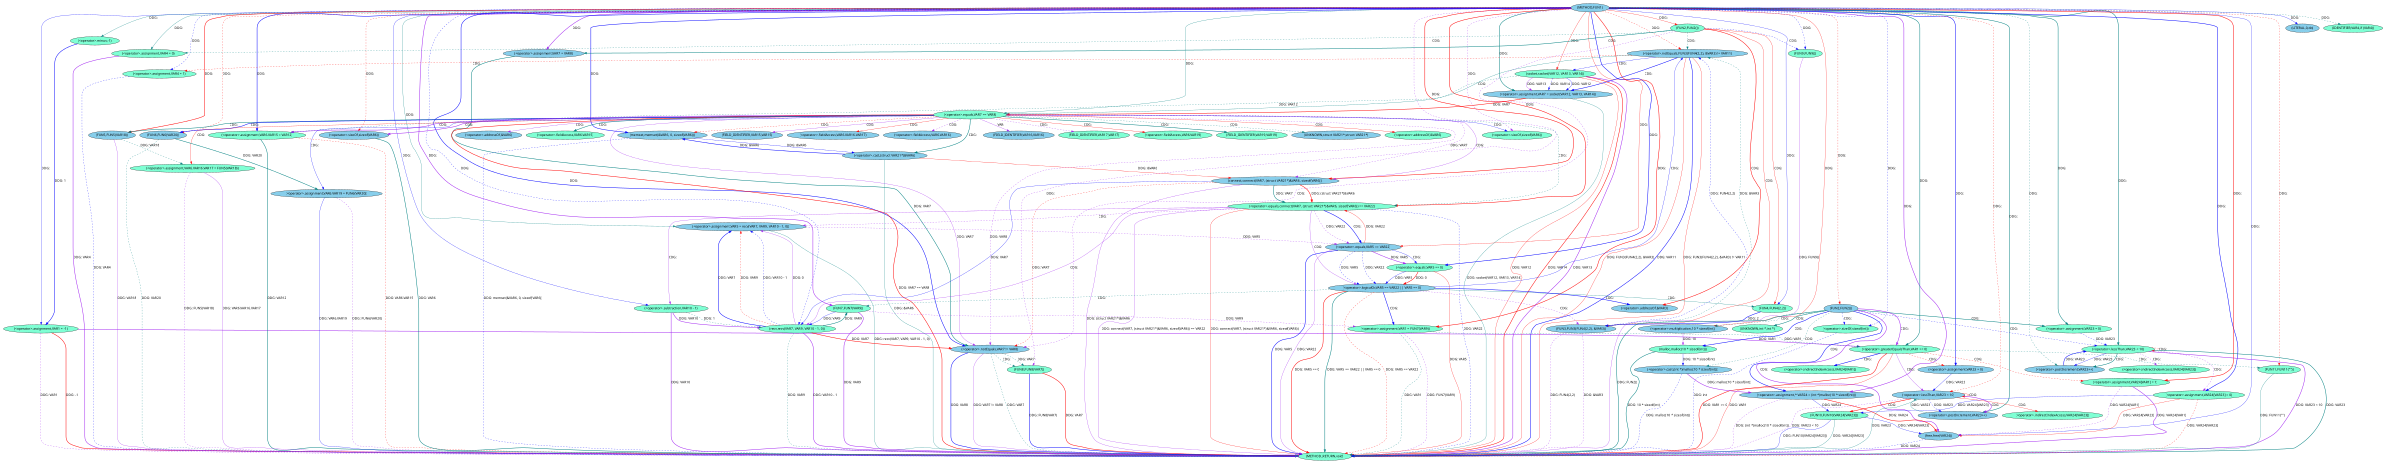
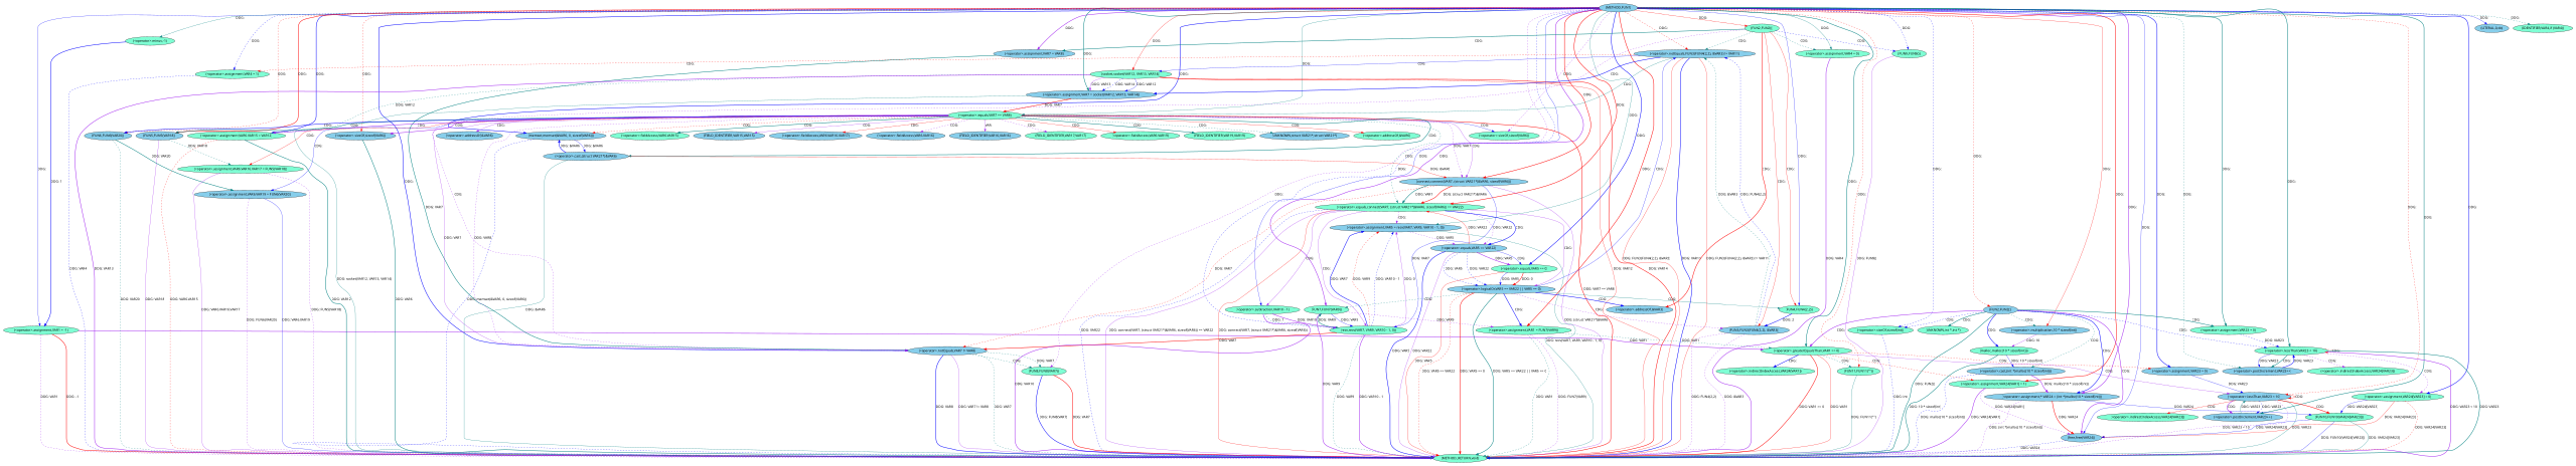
  digraph {
    fontname="Noto Sans"
    node [fillcolor=aquamarine fontname="Noto Sans" style=filled]
    edge [color=blue fontname="Noto Sans" style=bold]
    n1 [fillcolor=skyblue label="(METHOD,FUN1)"]
    n2 [label="(<operator>.assignment,VAR1 = -1)"]
    n3 [label="(<operator>.minus,-1)"]
    n4 [label="(FUN2,FUN2())"]
    n5 [label="(<operator>.assignment,VAR4 = 0)"]
    n6 [fillcolor=skyblue label="(<operator>.assignment,VAR7 = VAR8)"]
    n7 [fillcolor=skyblue label="(<operator>.notEquals,FUN3(FUN4(2,2), &VAR3) != VAR11)"]
    n8 [label="(FUN4,FUN4(2,2))"]
    n9 [label="(<operator>.assignment,VAR4 = 1)"]
    n10 [fillcolor=skyblue label="(<operator>.assignment,VAR7 = socket(VAR12, VAR13, VAR14))"]
    n11 [label="(socket,socket(VAR12, VAR13, VAR14))"]
    n12 [label="(<operator>.equals,VAR7 == VAR8)"]
    n13 [fillcolor=skyblue label="(memset,memset(&VAR6, 0, sizeof(VAR6)))"]
    n14 [label="(<operator>.sizeOf,sizeof(VAR6))"]
    n15 [label="(<operator>.assignment,VAR6.VAR15 = VAR12)"]
    n16 [fillcolor=skyblue label="(FUN5,FUN5(VAR18))"]
    n17 [fillcolor=skyblue label="(FUN6,FUN6(VAR20))"]
    n18 [label="(<operator>.equals,connect(VAR7, (struct VAR21*)&VAR6, sizeof(VAR6)) == VAR22)"]
    n19 [fillcolor=skyblue label="(connect,connect(VAR7, (struct VAR21*)&VAR6, sizeof(VAR6)))"]
    n20 [fillcolor=skyblue label="(<operator>.sizeOf,sizeof(VAR6))"]
    n21 [fillcolor=skyblue label="(<operator>.assignment,VAR5 = recv(VAR7, VAR9, VAR10 - 1, 0))"]
    n22 [label="(recv,recv(VAR7, VAR9, VAR10 - 1, 0))"]
    n23 [label="(<operator>.subtraction,VAR10 - 1)"]
    n24 [fillcolor=skyblue label="(<operator>.equals,VAR5 == VAR22)"]
    n25 [label="(<operator>.equals,VAR5 == 0)"]
    n26 [label="(<operator>.assignment,VAR1 = FUN7(VAR9))"]
    n27 [label="(FUN7,FUN7(VAR9))"]
    n28 [fillcolor=skyblue label="(LITERAL,0,do)"]
    n29 [fillcolor=skyblue label="(<operator>.notEquals,VAR7 != VAR8)"]
    n30 [label="(FUN8,FUN8(VAR7))"]
    n31 [label="(IDENTIFIER,VAR4,if (VAR4))"]
    n32 [label="(FUN9,FUN9())"]
    n33 [fillcolor=skyblue label="(FUN2,FUN2())"]
    n34 [fillcolor=skyblue label="(<operator>.assignment,* VAR24 = (int *)malloc(10 * sizeof(int)))"]
    n35 [fillcolor=skyblue label="(<operator>.multiplication,10 * sizeof(int))"]
    n36 [label="(<operator>.sizeOf,sizeof(int))"]
    n37 [label="(<operator>.assignment,VAR23 = 0)"]
    n38 [label="(<operator>.lessThan,VAR23 < 10)"]
    n39 [fillcolor=skyblue label="(<operator>.postIncrement,VAR23++)"]
    n40 [label="(<operator>.assignment,VAR24[VAR23] = 0)"]
    n41 [label="(<operator>.greaterEqualsThan,VAR1 >= 0)"]
    n42 [label="(<operator>.assignment,VAR24[VAR1] = 1)"]
    n43 [fillcolor=skyblue label="(<operator>.assignment,VAR23 = 0)"]
    n44 [fillcolor=skyblue label="(<operator>.lessThan,VAR23 < 10)"]
    n45 [fillcolor=skyblue label="(<operator>.postIncrement,VAR23++)"]
    n46 [label="(FUN11,FUN11(\"\"))"]
    n47 [fillcolor=skyblue label="(free,free(VAR24))"]
    n48 [label="(METHOD_RETURN,void)"]
    n49 [fillcolor=skyblue label="(FUN3,FUN3(FUN4(2,2), &VAR3))"]
    n50 [fillcolor=skyblue label="(<operator>.addressOf,&VAR3)"]
    n51 [label="(<operator>.assignment,VAR6.VAR16.VAR17 = FUN5(VAR18))"]
    n52 [fillcolor=skyblue label="(<operator>.assignment,VAR6.VAR19 = FUN6(VAR20))"]
    n53 [fillcolor=skyblue label="(<operator>.cast,(struct VAR21*)&VAR6)"]
    n54 [fillcolor=skyblue label="(<operator>.addressOf,&VAR6)"]
    n55 [label="(<operator>.fieldAccess,VAR6.VAR15)"]
    n56 [fillcolor=skyblue label="(FIELD_IDENTIFIER,VAR15,VAR15)"]
    n57 [fillcolor=skyblue label="(<operator>.fieldAccess,VAR6.VAR16.VAR17)"]
    n58 [fillcolor=skyblue label="(<operator>.fieldAccess,VAR6.VAR16)"]
    n59 [fillcolor=skyblue label="(FIELD_IDENTIFIER,VAR16,VAR16)"]
    n60 [label="(FIELD_IDENTIFIER,VAR17,VAR17)"]
    n61 [label="(<operator>.fieldAccess,VAR6.VAR19)"]
    n62 [label="(FIELD_IDENTIFIER,VAR19,VAR19)"]
    n63 [fillcolor=skyblue label="(UNKNOWN,struct VAR21*,struct VAR21*)"]
    n64 [label="(<operator>.addressOf,&VAR6)"]
    n65 [fillcolor=skyblue label="(<operator>.logicalOr,VAR5 == VAR22 || VAR5 == 0)"]
    n66 [fillcolor=skyblue label="(<operator>.cast,(int *)malloc(10 * sizeof(int)))"]
    n67 [label="(malloc,malloc(10 * sizeof(int)))"]
    n68 [label="(UNKNOWN,int *,int *)"]
    n69 [label="(FUN10,FUN10(VAR24[VAR23]))"]
    n70 [label="(<operator>.indirectIndexAccess,VAR24[VAR23])"]
    n71 [label="(<operator>.indirectIndexAccess,VAR24[VAR1])"]
    n72 [label="(<operator>.indirectIndexAccess,VAR24[VAR23])"]
    n1 -> n2 [label="DDG: " style=solid]
    n1 -> n3 [color=teal label="DDG: " style=solid]
    n1 -> n4 [color=red label="DDG: " style=solid]
    n1 -> n5 [color=teal label="DDG: " style=solid]
    n1 -> n6 [color=purple label="DDG: "]
    n1 -> n7 [color=red label="DDG: " style=dashed]
    n1 -> n8 [label="DDG: " style=solid]
    n1 -> n9 [label="DDG: " style=dashed]
    n1 -> n10 [color=teal label="DDG: "]
    n1 -> n11 [color=red label="DDG: " style=solid]
    n1 -> n12 [color=teal label="DDG: " style=solid]
    n1 -> n13 [label="DDG: "]
    n1 -> n14 [color=purple label="DDG: " style=dashed]
    n1 -> n15 [label="DDG: "]
    n1 -> n16 [color=red label="DDG: "]
    n1 -> n17 [color=red label="DDG: " style=dashed]
    n1 -> n18 [color=red label="DDG: "]
    n1 -> n19 [color=red label="DDG: "]
    n1 -> n20 [color=red label="DDG: " style=dashed]
    n1 -> n21 [color=teal label="DDG: " style=solid]
    n1 -> n22 [label="DDG: " style=dashed]
    n1 -> n23 [label="DDG: " style=solid]
-   n1 -> n24 [color=red label="DDG: " style=solid]
    n1 -> n25 [label="DDG: "]
    n1 -> n26 [color=red label="DDG: "]
    n1 -> n27 [color=purple label="DDG: "]
    n1 -> n28 [label="DDG: " style=solid]
    n1 -> n29 [label="DDG: "]
    n1 -> n30 [color=purple label="DDG: " style=dashed]
    n1 -> n31 [color=teal label="DDG: " style=dashed]
    n1 -> n32 [label="DDG: " style=dashed]
    n1 -> n33 [color=red label="DDG: " style=dashed]
    n1 -> n34 [color=purple label="DDG: "]
    n1 -> n35 [color=red label="DDG: " style=solid]
    n1 -> n36 [label="DDG: " style=dashed]
    n1 -> n37 [color=teal label="DDG: "]
    n1 -> n38 [color=teal label="DDG: "]
    n1 -> n39 [color=teal label="DDG: " style=dashed]
    n1 -> n40 [label="DDG: "]
    n1 -> n41 [color=teal label="DDG: "]
    n1 -> n42 [color=red label="DDG: "]
    n1 -> n43 [label="DDG: "]
    n1 -> n44 [color=red label="DDG: " style=dashed]
    n1 -> n45 [color=teal label="DDG: "]
    n1 -> n46 [color=red label="DDG: " style=dashed]
    n1 -> n47 [label="DDG: " style=solid]
    n2 -> n41 [color=purple label="DDG: VAR1"]
    n2 -> n48 [color=purple label="DDG: VAR1" style=dashed]
    n2 -> n48 [color=red label="DDG: -1"]
    n3 -> n2 [label="DDG: 1"]
    n4 -> n5 [color=teal label="CDG: " style=dashed]
    n4 -> n6 [color=teal label="CDG: "]
    n4 -> n7 [color=teal label="CDG: " style=dashed]
    n4 -> n8 [color=red label="CDG: " style=solid]
    n4 -> n29 [color=purple label="CDG: " style=dashed]
    n4 -> n32 [label="CDG: " style=dashed]
    n4 -> n49 [color=red label="CDG: " style=solid]
    n4 -> n50 [color=red label="CDG: "]
    n5 -> n48 [color=purple label="DDG: VAR4"]
    n6 -> n29 [color=teal label="DDG: VAR7"]
    n7 -> n9 [color=red label="CDG: " style=dashed]
    n7 -> n10 [label="CDG: "]
    n7 -> n11 [label="CDG: " style=solid]
    n7 -> n12 [color=teal label="CDG: " style=solid]
    n7 -> n48 [color=red label="DDG: FUN3(FUN4(2,2), &VAR3)" style=solid]
    n7 -> n48 [label="DDG: VAR11"]
    n7 -> n48 [color=red label="DDG: FUN3(FUN4(2,2), &VAR3) != VAR11" style=solid]
    n8 -> n49 [label="DDG: 2"]
    n9 -> n48 [label="DDG: VAR4" style=dashed]
    n10 -> n12 [color=red label="DDG: VAR7"]
    n10 -> n48 [color=teal label="DDG: socket(VAR12, VAR13, VAR14)" style=solid]
    n11 -> n10 [label="DDG: VAR12" style=solid]
    n11 -> n10 [color=purple label="DDG: VAR13" style=solid]
    n11 -> n10 [label="DDG: VAR14" style=dashed]
    n11 -> n15 [color=teal label="DDG: VAR12" style=dashed]
    n11 -> n48 [color=red label="DDG: VAR12" style=solid]
    n11 -> n48 [color=red label="DDG: VAR14"]
    n11 -> n48 [color=purple label="DDG: VAR13"]
    n12 -> n13 [color=red label="CDG: " style=dashed]
    n12 -> n14 [label="CDG: " style=solid]
    n12 -> n15 [color=purple label="CDG: "]
    n12 -> n16 [color=teal label="CDG: "]
    n12 -> n17 [label="CDG: "]
    n12 -> n18 [color=teal label="CDG: " style=dashed]
    n12 -> n19 [color=purple label="DDG: VAR7" style=dashed]
    n12 -> n19 [color=purple label="CDG: " style=solid]
    n12 -> n20 [color=purple label="CDG: "]
    n12 -> n29 [color=purple label="DDG: VAR7" style=solid]
    n12 -> n29 [color=purple label="DDG: VAR8" style=dashed]
    n12 -> n48 [color=red label="DDG: VAR7 == VAR8"]
    n12 -> n51 [color=red label="CDG: " style=solid]
    n12 -> n52 [label="CDG: " style=solid]
    n12 -> n53 [color=teal label="CDG: "]
    n12 -> n54 [color=purple label="CDG: " style=solid]
    n12 -> n55 [color=teal label="CDG: "]
    n12 -> n56 [color=purple label="CDG: " style=solid]
    n12 -> n57 [color=red label="CDG: " style=solid]
    n12 -> n58 [color=purple label="CDG: " style=dashed]
    n12 -> n59 [color=purple label="VAR: " style=solid]
    n12 -> n60 [color=purple label="CDG: " style=dashed]
    n12 -> n61 [color=red label="CDG: " style=solid]
    n12 -> n62 [color=teal label="CDG: "]
    n12 -> n63 [color=teal label="CDG: " style=dashed]
    n12 -> n64 [color=red label="CDG: " style=solid]
    n13 -> n48 [label="DDG: memset(&VAR6, 0, sizeof(VAR6))" style=dashed]
    n13 -> n53 [label="DDG: &VAR6" style=solid]
    n15 -> n48 [color=red label="DDG: VAR6.VAR15" style=dashed]
    n15 -> n48 [color=teal label="DDG: VAR12"]
    n16 -> n48 [color=purple label="DDG: VAR18" style=solid]
    n16 -> n51 [color=teal label="DDG: VAR18" style=dashed]
    n17 -> n48 [color=teal label="DDG: VAR20" style=dashed]
    n17 -> n52 [color=teal label="DDG: VAR20"]
    n18 -> n21 [color=purple label="CDG: " style=dashed]
    n18 -> n22 [color=purple label="CDG: " style=solid]
    n18 -> n23 [color=purple label="CDG: " style=solid]
    n18 -> n24 [color=purple label="DDG: VAR22" style=dashed]
    n18 -> n24 [label="CDG: "]
    n18 -> n48 [color=red label="DDG: connect(VAR7, (struct VAR21*)&VAR6, sizeof(VAR6))" style=solid]
    n18 -> n48 [label="DDG: VAR22" style=dashed]
    n18 -> n48 [color=purple label="DDG: connect(VAR7, (struct VAR21*)&VAR6, sizeof(VAR6)) == VAR22" style=solid]
    n18 -> n65 [color=purple label="CDG: " style=solid]
    n19 -> n18 [color=teal label="DDG: VAR7"]
    n19 -> n18 [color=red label="DDG: (struct VAR21*)&VAR6"]
    n19 -> n22 [label="DDG: VAR7" style=solid]
    n19 -> n29 [color=red label="DDG: VAR7" style=dashed]
    n19 -> n48 [color=purple label="DDG: (struct VAR21*)&VAR6" style=solid]
    n20 -> n48 [color=teal label="DDG: VAR6"]
    n21 -> n24 [color=purple label="DDG: VAR5" style=dashed]
    n21 -> n48 [color=teal label="DDG: recv(VAR7, VAR9, VAR10 - 1, 0)" style=solid]
    n22 -> n21 [label="DDG: VAR7"]
    n22 -> n21 [color=red label="DDG: VAR9" style=dashed]
    n22 -> n21 [label="DDG: VAR10 - 1" style=dashed]
    n22 -> n21 [color=purple label="DDG: 0" style=solid]
    n22 -> n27 [color=teal label="DDG: VAR9"]
    n22 -> n29 [color=red label="DDG: VAR7"]
    n22 -> n48 [color=purple label="DDG: VAR10 - 1"]
    n22 -> n48 [color=teal label="DDG: VAR9" style=dashed]
    n23 -> n22 [color=purple label="DDG: VAR10"]
    n23 -> n22 [color=teal label="DDG: 1" style=dashed]
    n23 -> n48 [color=purple label="DDG: VAR10"]
    n24 -> n18 [color=red label="DDG: VAR22" style=solid]
    n24 -> n25 [color=purple label="DDG: VAR5"]
    n24 -> n25 [label="CDG: " style=solid]
    n24 -> n48 [label="DDG: VAR5"]
    n24 -> n48 [color=purple label="DDG: VAR22" style=solid]
    n24 -> n65 [label="DDG: VAR5" style=dashed]
    n24 -> n65 [label="DDG: VAR22" style=dashed]
    n25 -> n48 [color=red label="DDG: VAR5" style=solid]
    n25 -> n65 [label="DDG: VAR5" style=solid]
    n25 -> n65 [color=red label="DDG: 0"]
    n26 -> n41 [color=teal label="DDG: VAR1" style=dashed]
    n26 -> n48 [color=teal label="DDG: VAR1" style=dashed]
    n26 -> n48 [color=purple label="DDG: FUN7(VAR9)" style=dashed]
    n27 -> n22 [label="DDG: VAR9" style=solid]
    n27 -> n26 [color=purple label="DDG: VAR9" style=dashed]
    n27 -> n48 [color=purple label="DDG: VAR9"]
    n29 -> n30 [color=teal label="DDG: VAR7" style=dashed]
    n29 -> n30 [color=teal label="CDG: " style=dashed]
    n29 -> n48 [label="DDG: VAR8"]
    n29 -> n48 [color=purple label="DDG: VAR7 != VAR8" style=solid]
    n29 -> n48 [color=teal label="DDG: VAR7" style=dashed]
    n30 -> n48 [color=red label="DDG: VAR7"]
    n30 -> n48 [label="DDG: FUN8(VAR7)"]
    n32 -> n48 [color=purple label="DDG: FUN9()" style=solid]
    n33 -> n34 [label="CDG: "]
    n33 -> n35 [color=teal label="CDG: " style=dashed]
    n33 -> n36 [label="CDG: " style=dashed]
    n33 -> n37 [color=teal label="CDG: "]
    n33 -> n38 [label="CDG: " style=dashed]
    n33 -> n41 [color=purple label="CDG: "]
    n33 -> n47 [color=purple label="CDG: "]
    n33 -> n48 [color=teal label="DDG: FUN2()"]
    n33 -> n66 [color=teal label="CDG: " style=dashed]
    n33 -> n67 [label="CDG: "]
    n33 -> n68 [color=teal label="CDG: "]
    n34 -> n47 [color=red label="DDG: VAR24"]
    n34 -> n48 [color=purple label="DDG: (int *)malloc(10 * sizeof(int))" style=dashed]
    n34 -> n69 [label="DDG: VAR24" style=solid]
    n35 -> n67 [color=purple label="DDG: 10" style=solid]
    n36 -> n48 [label="DDG: int" style=dashed]
    n37 -> n38 [label="DDG: VAR23" style=dashed]
    n38 -> n38 [color=red label="CDG: " style=dashed]
    n38 -> n39 [label="DDG: VAR23" style=solid]
    n38 -> n39 [color=teal label="CDG: "]
    n38 -> n40 [color=purple label="CDG: " style=dashed]
    n38 -> n48 [color=teal label="DDG: VAR23"]
    n38 -> n48 [color=purple label="DDG: VAR23 < 10"]
    n38 -> n70 [color=purple label="CDG: " style=dashed]
    n39 -> n38 [label="DDG: VAR23"]
    n40 -> n47 [color=red label="DDG: VAR24[VAR23]" style=solid]
    n40 -> n48 [color=red label="DDG: VAR24[VAR23]" style=dashed]
    n40 -> n69 [label="DDG: VAR24[VAR23]" style=solid]
    n41 -> n42 [color=red label="CDG: " style=dashed]
    n41 -> n43 [color=red label="CDG: " style=dashed]
    n41 -> n44 [color=purple label="CDG: " style=solid]
    n41 -> n46 [color=teal label="CDG: " style=dashed]
    n41 -> n48 [color=red label="DDG: VAR1 >= 0"]
    n41 -> n48 [color=red label="DDG: VAR1" style=solid]
    n41 -> n71 [label="CDG: "]
    n42 -> n47 [color=purple label="DDG: VAR24[VAR1]" style=dashed]
    n42 -> n48 [color=purple label="DDG: VAR24[VAR1]"]
    n43 -> n44 [label="DDG: VAR23" style=solid]
    n44 -> n44 [color=red label="CDG: " style=solid]
    n44 -> n45 [label="DDG: VAR23" style=dashed]
    n44 -> n45 [color=purple label="CDG: "]
    n44 -> n48 [color=teal label="DDG: VAR23" style=solid]
    n44 -> n48 [color=purple label="DDG: VAR23 < 10" style=dashed]
    n44 -> n69 [color=red label="CDG: "]
    n44 -> n72 [color=red label="CDG: " style=solid]
    n45 -> n44 [color=teal label="DDG: VAR23" style=solid]
    n46 -> n48 [color=teal label="DDG: FUN11(\"\")" style=solid]
    n47 -> n48 [label="DDG: VAR24" style=dashed]
    n49 -> n7 [label="DDG: FUN4(2,2)" style=dashed]
    n49 -> n7 [color=teal label="DDG: &VAR3" style=dashed]
    n49 -> n48 [color=purple label="DDG: FUN4(2,2)" style=dashed]
    n49 -> n48 [color=purple label="DDG: &VAR3" style=dashed]
    n51 -> n48 [color=purple label="DDG: FUN5(VAR18)" style=dashed]
    n51 -> n48 [color=purple label="DDG: VAR6.VAR16.VAR17" style=solid]
    n52 -> n48 [label="DDG: VAR6.VAR19" style=solid]
    n52 -> n48 [color=purple label="DDG: FUN6(VAR20)" style=dashed]
    n53 -> n13 [label="DDG: &VAR6"]
    n53 -> n19 [color=red label="DDG: &VAR6" style=solid]
    n53 -> n48 [color=teal label="DDG: &VAR6" style=solid]
    n65 -> n7 [label="CDG: " style=solid]
    n65 -> n8 [color=teal label="CDG: " style=solid]
    n65 -> n26 [label="CDG: "]
    n65 -> n27 [color=teal label="CDG: " style=dashed]
    n65 -> n48 [color=red label="DDG: VAR5 == VAR22" style=dashed]
    n65 -> n48 [color=red label="DDG: VAR5 == 0"]
    n65 -> n48 [color=teal label="DDG: VAR5 == VAR22 || VAR5 == 0"]
    n65 -> n49 [color=purple label="CDG: " style=dashed]
    n65 -> n50 [label="CDG: "]
    n66 -> n34 [color=purple label="DDG: malloc(10 * sizeof(int))"]
    n66 -> n48 [label="DDG: malloc(10 * sizeof(int))" style=dashed]
    n67 -> n48 [color=teal label="DDG: 10 * sizeof(int)"]
    n67 -> n66 [label="DDG: 10 * sizeof(int)" style=solid]
    n69 -> n47 [label="DDG: VAR24[VAR23]" style=solid]
    n69 -> n48 [color=teal label="DDG: VAR24[VAR23]" style=solid]
    n69 -> n48 [label="DDG: FUN10(VAR24[VAR23])" style=solid]
  }
